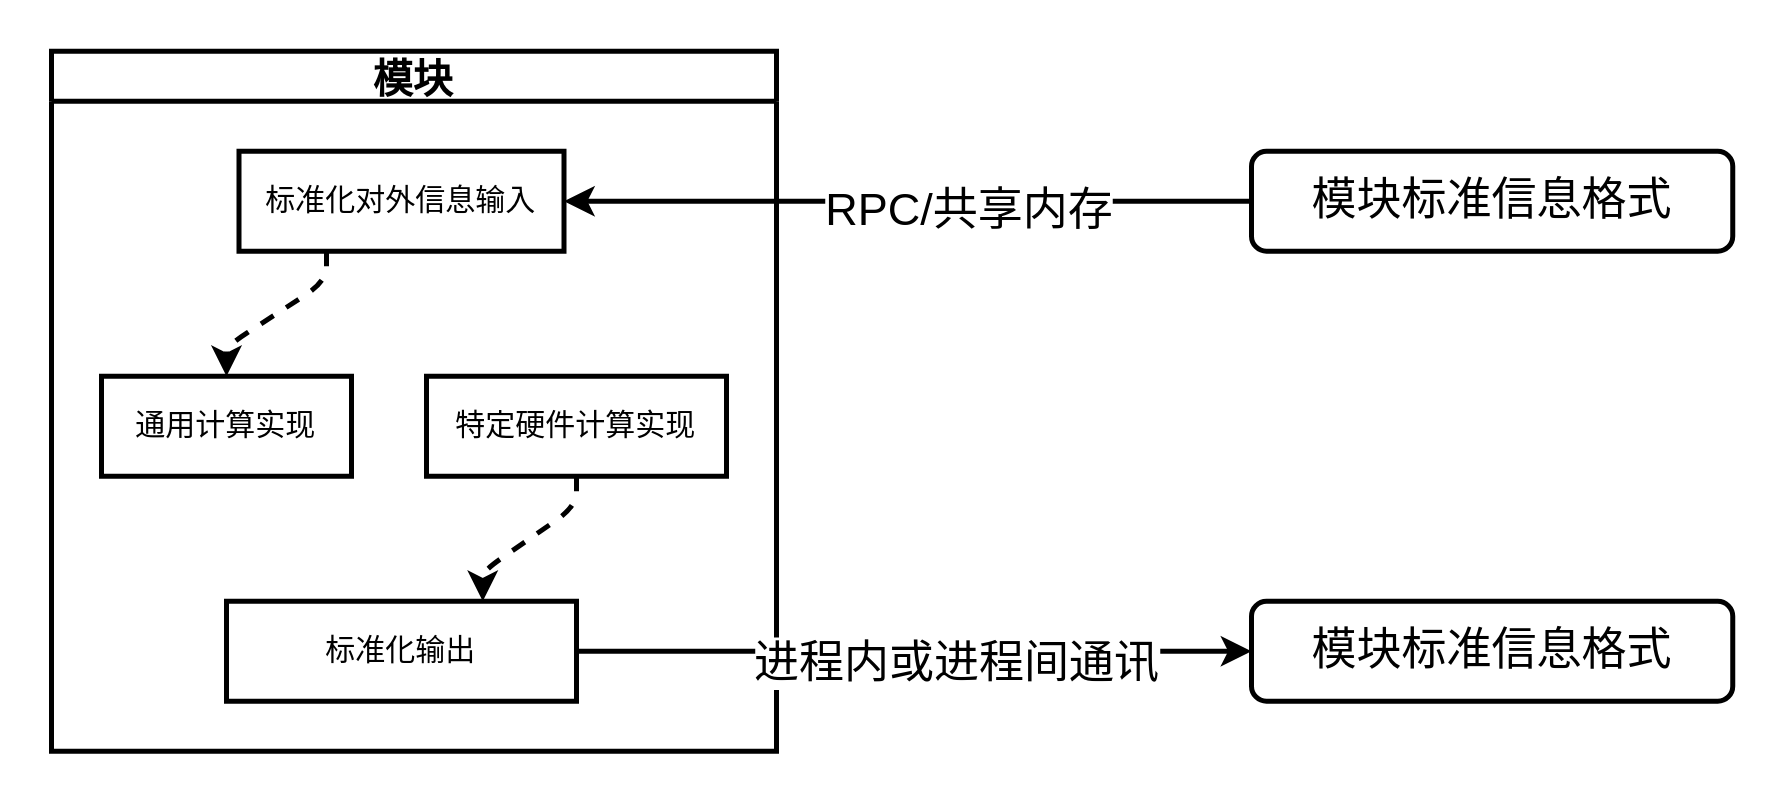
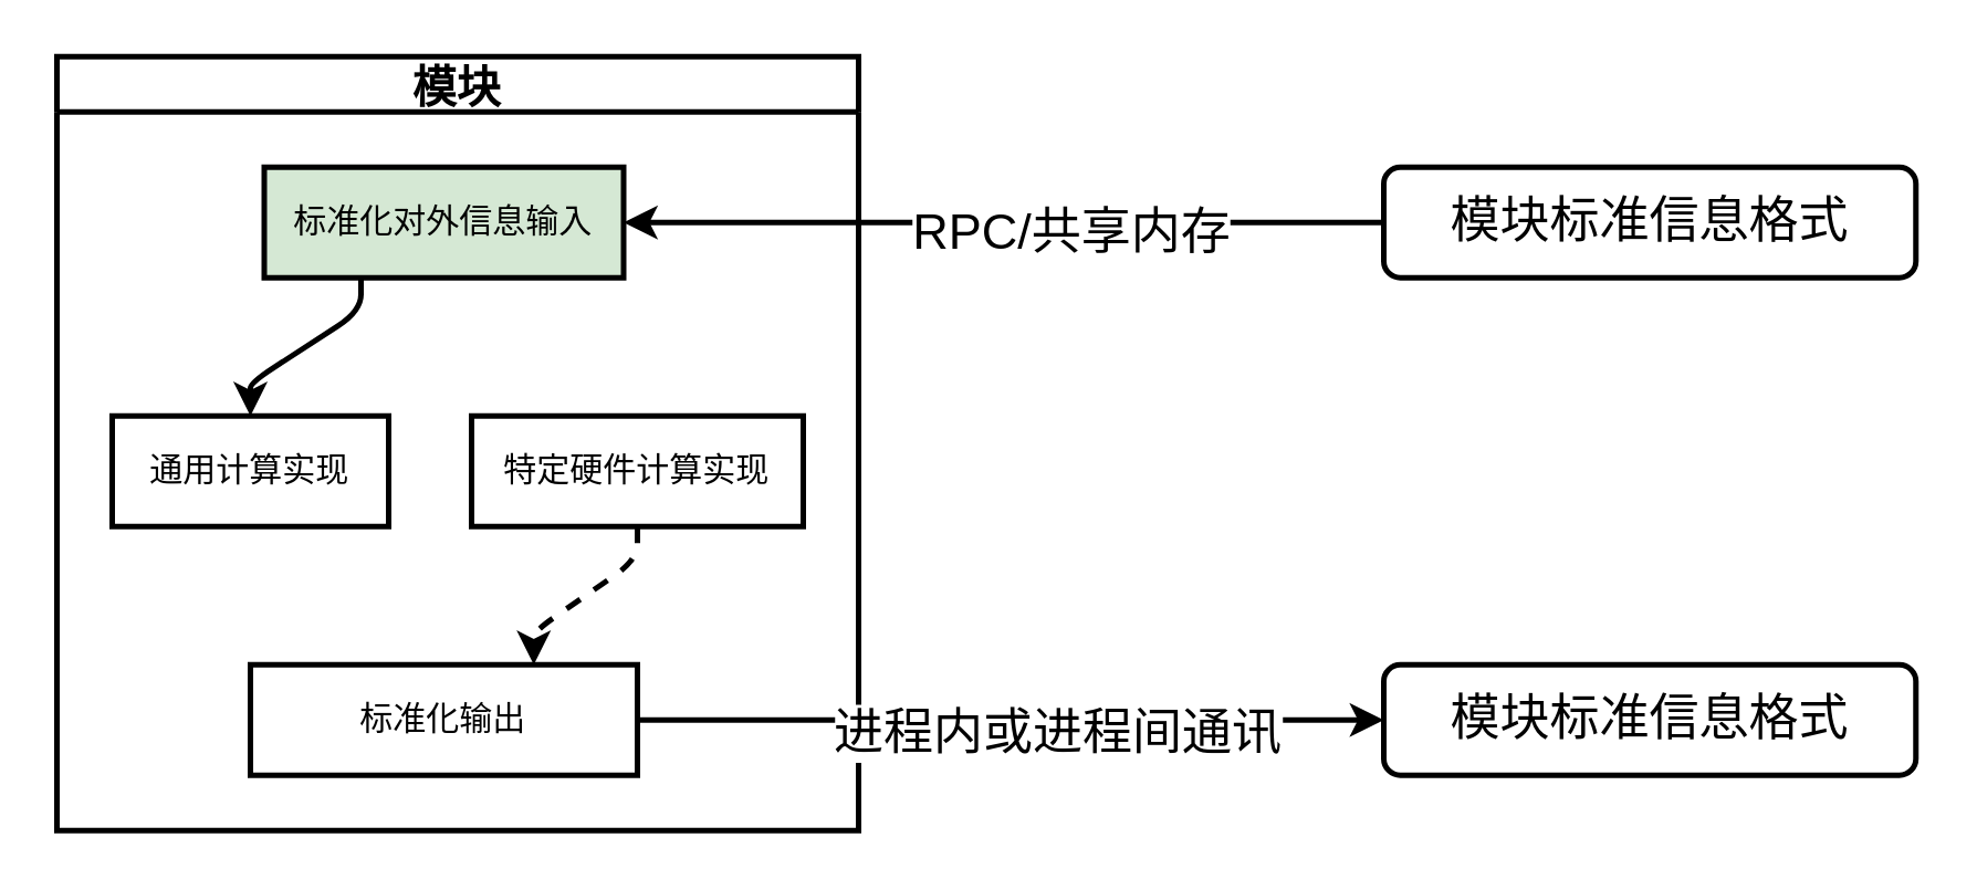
  <mxCell id="0" style=";html=1;" />
  <mxCell id="1" style=";html=1;" parent="0" />
  <mxCell id="2" value="模块" style="swimlane;startSize=20;horizontal=1;childLayout=flowLayout;flowOrientation=north;resizable=0;interRankCellSpacing=50;containerType=tree;fontSize=16;strokeWidth=2;shadow=0;" parent="1" vertex="1"><mxGeometry x="20" y="20" width="290" height="280" as="geometry" /></mxCell>
- <mxCell id="3" value="标准化对外信息输入" style="whiteSpace=wrap;html=1;strokeWidth=2;shadow=0;" parent="2" vertex="1"><mxGeometry x="75" y="40" width="130" height="40" as="geometry" /></mxCell>
+ <mxCell id="3" value="标准化对外信息输入" style="whiteSpace=wrap;html=1;strokeWidth=2;shadow=0;fillColor=#d5e8d4;" parent="2" vertex="1"><mxGeometry x="75" y="40" width="130" height="40" as="geometry" /></mxCell>
  <mxCell id="4" value="通用计算实现" style="whiteSpace=wrap;html=1;strokeWidth=2;shadow=0;" parent="2" vertex="1"><mxGeometry x="20" y="130" width="100" height="40" as="geometry" /></mxCell>
- <mxCell id="5" value="" style="html=1;rounded=1;curved=0;sourcePerimeterSpacing=0;targetPerimeterSpacing=0;startSize=6;endSize=6;noEdgeStyle=1;orthogonal=1;strokeWidth=2;shadow=0;dashed=1;" parent="2" source="3" target="4" edge="1"><mxGeometry relative="1" as="geometry"><Array as="points"><mxPoint x="110" y="92" /><mxPoint x="70" y="118" /></Array></mxGeometry></mxCell>
+ <mxCell id="5" value="" style="html=1;rounded=1;curved=0;sourcePerimeterSpacing=0;targetPerimeterSpacing=0;startSize=6;endSize=6;noEdgeStyle=1;orthogonal=1;strokeWidth=2;shadow=0;" parent="2" source="3" target="4" edge="1"><mxGeometry relative="1" as="geometry"><Array as="points"><mxPoint x="110" y="92" /><mxPoint x="70" y="118" /></Array></mxGeometry></mxCell>
  <mxCell id="6" value="特定硬件计算实现" style="whiteSpace=wrap;html=1;strokeWidth=2;shadow=0;" parent="2" vertex="1"><mxGeometry x="150" y="130" width="120" height="40" as="geometry" /></mxCell>
  <mxCell id="7" value="标准化输出" style="whiteSpace=wrap;html=1;strokeWidth=2;shadow=0;" parent="2" vertex="1"><mxGeometry x="70" y="220" width="140" height="40" as="geometry" /></mxCell>
  <mxCell id="8" value="" style="html=1;rounded=1;curved=0;sourcePerimeterSpacing=0;targetPerimeterSpacing=0;startSize=6;endSize=6;noEdgeStyle=1;orthogonal=1;strokeWidth=2;shadow=0;dashed=1;" parent="2" source="6" target="7" edge="1"><mxGeometry relative="1" as="geometry"><Array as="points"><mxPoint x="210" y="182" /><mxPoint x="172.5" y="208" /></Array></mxGeometry></mxCell>
  <mxCell id="9" value="" style="edgeStyle=orthogonalEdgeStyle;rounded=0;orthogonalLoop=1;jettySize=auto;html=1;shadow=0;strokeWidth=2;fontSize=18;" parent="1" source="11" target="3" edge="1"><mxGeometry relative="1" as="geometry" /></mxCell>
  <mxCell id="10" value="RPC/共享内存" style="edgeLabel;html=1;align=center;verticalAlign=middle;resizable=0;points=[];fontSize=18;" parent="9" vertex="1" connectable="0"><mxGeometry x="-0.172" y="3" relative="1" as="geometry"><mxPoint as="offset" /></mxGeometry></mxCell>
  <mxCell id="11" value="&lt;font style=&quot;font-size: 18px;&quot;&gt;模块标准信息格式&lt;/font&gt;" style="rounded=1;whiteSpace=wrap;html=1;shadow=0;strokeWidth=2;" parent="1" vertex="1"><mxGeometry x="500" y="60" width="192.5" height="40" as="geometry" /></mxCell>
  <mxCell id="12" style="edgeStyle=orthogonalEdgeStyle;rounded=0;orthogonalLoop=1;jettySize=auto;html=1;exitX=1;exitY=0.5;exitDx=0;exitDy=0;entryX=0;entryY=0.5;entryDx=0;entryDy=0;shadow=0;strokeWidth=2;fontSize=18;" parent="1" source="7" target="14" edge="1"><mxGeometry relative="1" as="geometry"><mxPoint x="440" y="260" as="targetPoint" /><Array as="points" /></mxGeometry></mxCell>
  <mxCell id="13" value="进程内或进程间通讯" style="edgeLabel;html=1;align=center;verticalAlign=middle;resizable=0;points=[];fontSize=18;" parent="12" vertex="1" connectable="0"><mxGeometry x="0.11" y="-3" relative="1" as="geometry"><mxPoint x="1" y="1" as="offset" /></mxGeometry></mxCell>
  <mxCell id="14" value="&lt;font style=&quot;font-size: 18px;&quot;&gt;模块标准信息格式&lt;/font&gt;" style="rounded=1;whiteSpace=wrap;html=1;shadow=0;strokeWidth=2;" parent="1" vertex="1"><mxGeometry x="500" y="240" width="192.5" height="40" as="geometry" /></mxCell>
